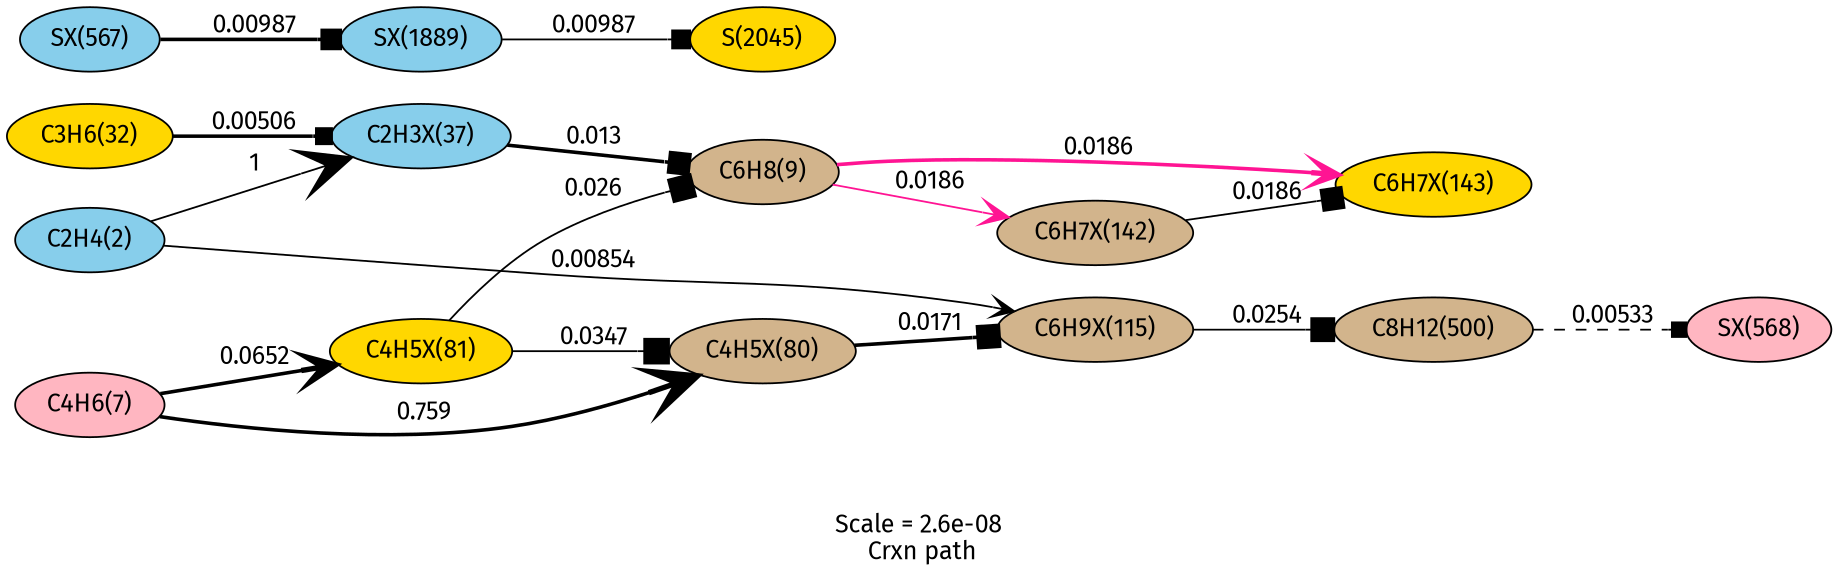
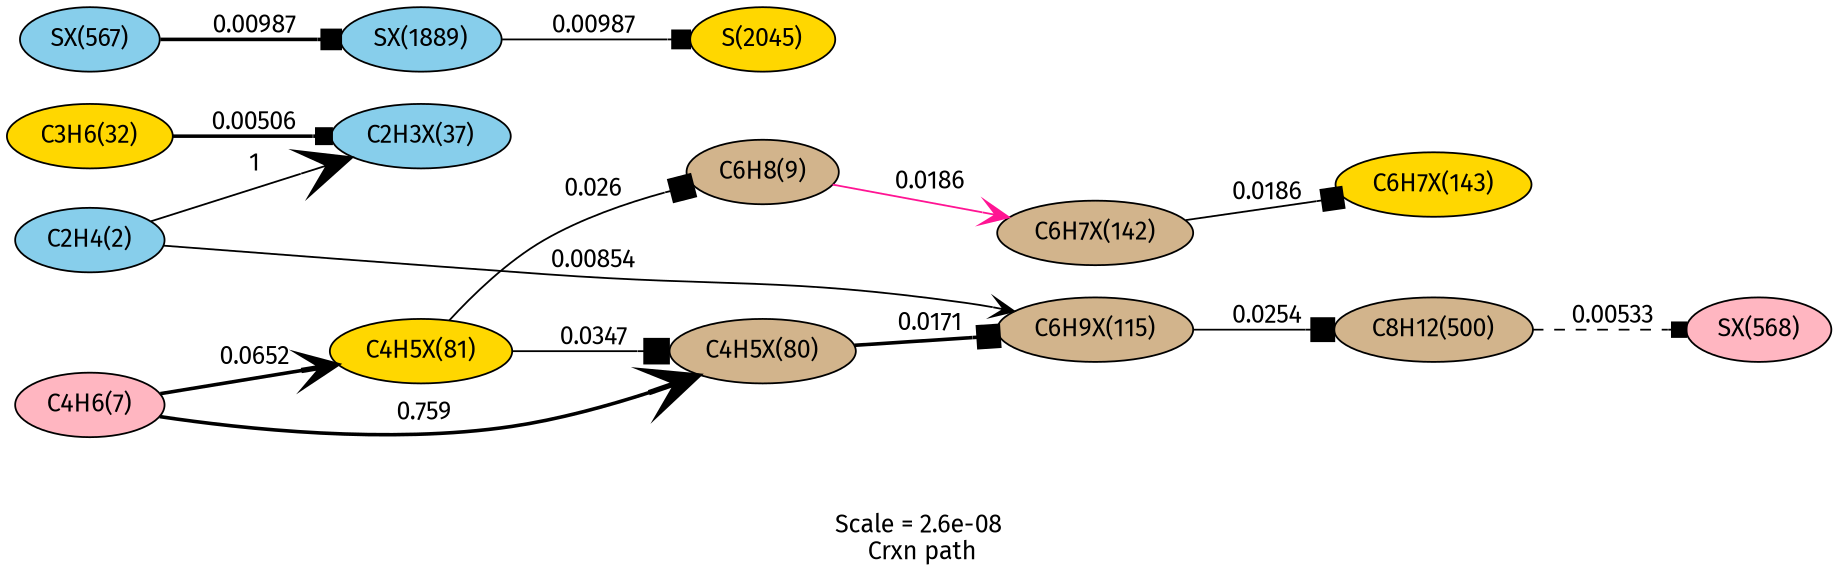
  digraph {
    fontname="Fira Sans"
    label="Scale = 2.6e-08\l Crxn path"
    rankdir=LR
    node [fillcolor=tan fontname="Fira Sans" style=filled]
    edge [arrowhead=box arrowsize=1.5 color=black fontname="Fira Sans" style=solid]
    n1 [fillcolor=skyblue label="C2H4(2)"]
    n2 [fillcolor=skyblue label="C2H3X(37)"]
    n3 [label="C6H9X(115)"]
    n4 [label="C6H8(9)"]
    n5 [label="C8H12(500)"]
    n6 [fillcolor=lightpink label="C4H6(7)"]
    n7 [fillcolor=gold label="C4H5X(81)"]
    n8 [label="C4H5X(80)"]
    n9 [fillcolor=gold label="C6H7X(143)"]
    n10 [label="C6H7X(142)"]
    n11 [fillcolor=lightpink label="SX(568)"]
    n12 [fillcolor=gold label="C3H6(32)"]
    n13 [fillcolor=skyblue label="SX(567)"]
    n14 [fillcolor=skyblue label="SX(1889)"]
    n15 [fillcolor=gold label="S(2045)"]
    n1 -> n2 [arrowhead=vee arrowsize=3 label=" 1"]
    n1 -> n3 [arrowhead=vee arrowsize=1.2 label=" 0.00854"]
-   n2 -> n4 [arrowsize=1.36 label=" 0.013" style=bold]
    n3 -> n5 [arrowsize=1.61 label=" 0.0254"]
-   n4 -> n9 [arrowhead=vee color=deeppink label=" 0.0186" style=bold]
    n4 -> n10 [arrowhead=vee color=deeppink label=" 0.0186"]
    n5 -> n11 [arrowsize=1.02 label=" 0.00533" style=dashed]
    n6 -> n7 [arrowhead=vee arrowsize=1.97 label=" 0.0652" style=bold]
    n6 -> n8 [arrowhead=vee arrowsize=2.9 label=" 0.759" style=bold]
    n7 -> n4 [arrowsize=1.62 label=" 0.026"]
    n7 -> n8 [arrowsize=1.73 label=" 0.0347"]
    n8 -> n3 [arrowsize=1.46 label=" 0.0171" style=bold]
    n10 -> n9 [arrowsize=1.49 label=" 0.0186"]
    n12 -> n2 [arrowsize=1 label=" 0.00506" style=bold]
    n13 -> n14 [arrowsize=1.26 label=" 0.00987" style=bold]
    n14 -> n15 [arrowsize=1.26 label=" 0.00987"]
  }
